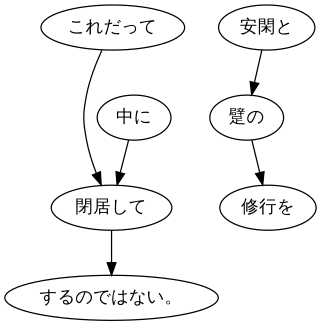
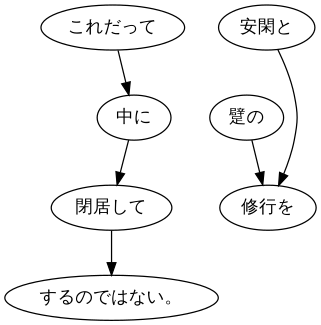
  digraph {
    fontname="IBM Plex Sans"
    node [fontname="IBM Plex Sans"]
    edge [fontname="IBM Plex Sans"]
    n1 [label="これだって"]
    n2 [label="閉居して"]
    n3 [label="するのではない。"]
    n4 [label="中に"]
    n5 [label="安閑と"]
    n6 [label="躄の"]
    n7 [label="修行を"]
-   n1 -> n2
+   n1 -> n4
    n2 -> n3
    n4 -> n2
-   n5 -> n6
+   n5 -> n7
    n6 -> n7
  }
